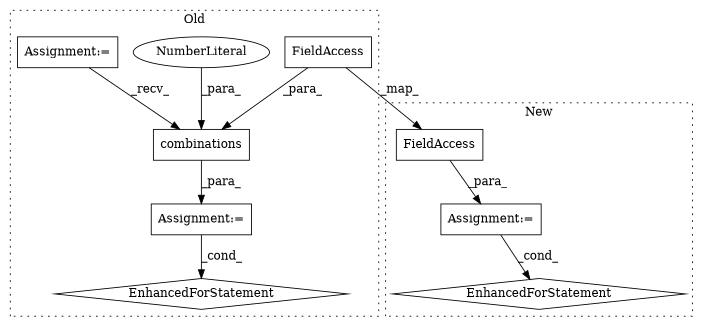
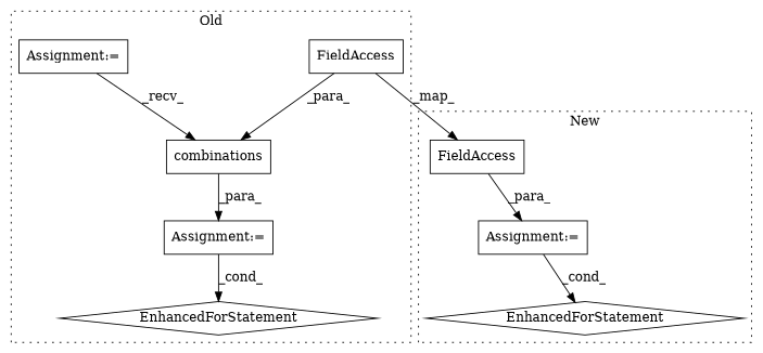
  digraph {
    node [a=7 l="64,2" s="1932,2041" shape=box]
    n1 [a=32 l="13,1" label=combinations s="2015,2040"]
-   n2 [a=34 l=1 label=NumberLiteral s=2039 shape=ellipse]
    n3 [a=70 label=EnhancedForStatement shape=diamond]
    n4 [a=22 l=10 label=FieldAccess s=2028]
    n5 [label="Assignment:="]
    n6 [l=9 label="Assignment:=" s=1868]
    n7 [a=70 l="53,2" label=EnhancedForStatement s="1668,1739" shape=diamond]
    n8 [l="53,2" label="Assignment:=" s="1668,1739"]
    n9 [a=22 l=10 label=FieldAccess s=1729]
    subgraph cluster_1 {
      label=Old
      style=dotted
      n1
-     n2
      n3
      n4
      n5
      n6
    }
    subgraph cluster_2 {
      label=New
      style=dotted
      n7
      n8
      n9
    }
    n1 -> n5 [label=_para_]
-   n2 -> n1 [label=_para_]
    n4 -> n1 [label=_para_]
    n4 -> n9 [label=_map_]
    n5 -> n3 [label=_cond_]
    n6 -> n1 [label=_recv_]
    n8 -> n7 [label=_cond_]
    n9 -> n8 [label=_para_]
  }
